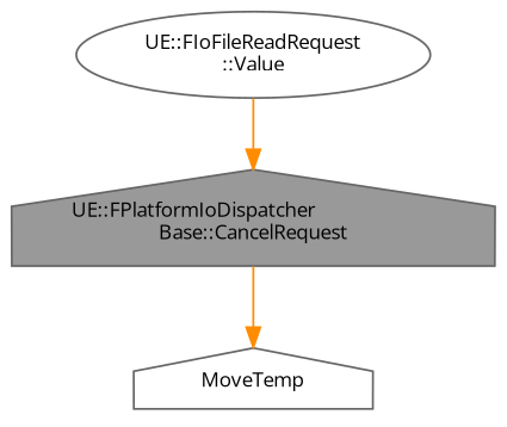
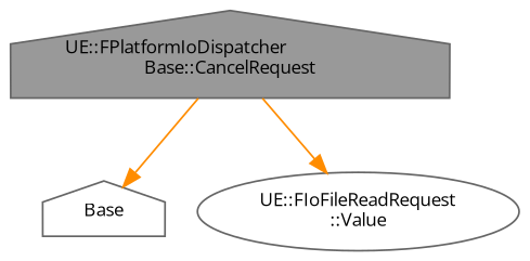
  digraph {
    fontname="Open Sans"
    rankdir=TB
    node [color=grey40 fillcolor=white fontname="Open Sans" fontsize=10 shape=house style=filled]
    edge [color=darkorange fontname="Open Sans" fontsize=10 labelfontname=Helvetica labelfontsize=10 style=solid]
    n1 [color=gray40 fillcolor=grey60 fontcolor=black height=0.2 label="UE::FPlatformIoDispatcher\lBase::CancelRequest" width=0.4]
-   n2 [height=0.2 label=MoveTemp width=0.4]
+   n2 [height=0.2 label=Base width=0.4]
    n3 [height=0.2 label="UE::FIoFileReadRequest\l::Value" shape=ellipse width=0.4]
    n1 -> n2
-   n3 -> n1
+   n1 -> n3
  }
